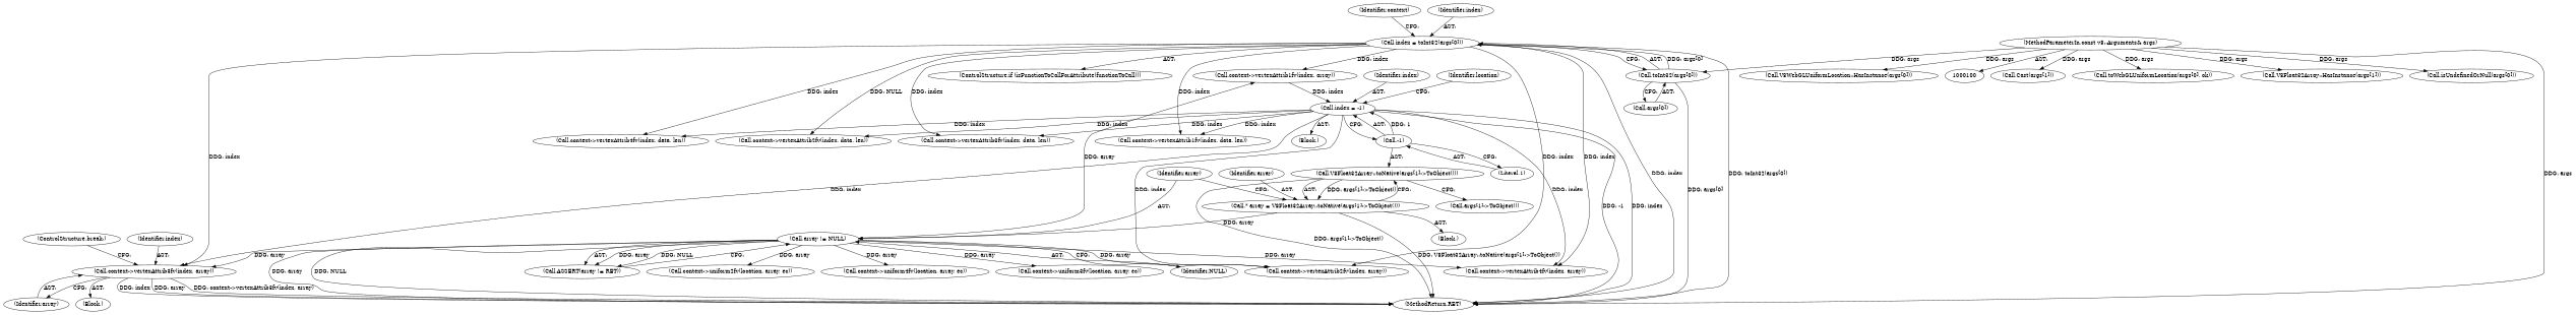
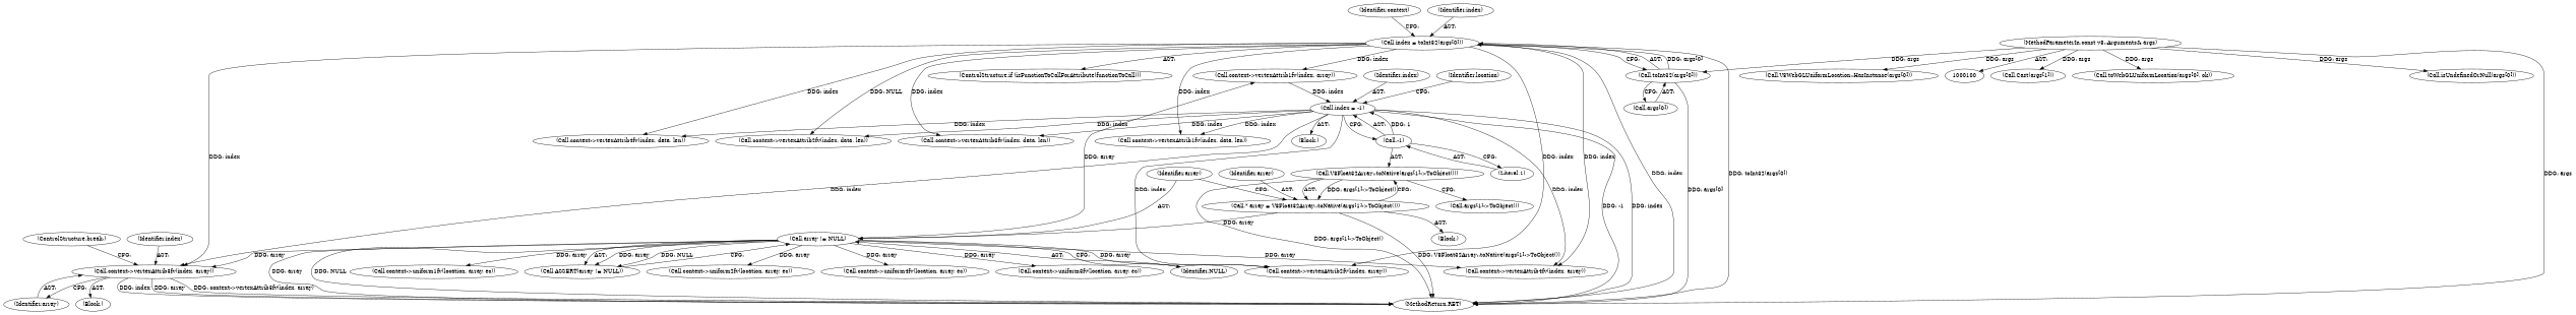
  digraph {
    n1 [label="(Call,context->vertexAttrib3fv(index, array))"]
    n2 [label="(MethodReturn,RET)"]
    n3 [label="(Block,)"]
    n4 [label="(Identifier,array)"]
    n5 [label="(Call,index = toInt32(args[0]))"]
    n6 [label="(Call,toInt32(args[0]))"]
    n7 [label="(Call,context->vertexAttrib2fv(index, array))"]
    n8 [label="(Call,context->vertexAttrib3fv(index, data, len))"]
    n9 [label="(Call,context->vertexAttrib1fv(index, array))"]
    n10 [label="(Call,context->vertexAttrib1fv(index, data, len))"]
    n11 [label="(Call,context->vertexAttrib4fv(index, data, len))"]
    n12 [label="(ControlStructure,if (isFunctionToCallForAttribute(functionToCall)))"]
    n13 [label="(Call,context->vertexAttrib4fv(index, array))"]
    n14 [label="(Call,context->vertexAttrib2fv(index, data, len))"]
    n15 [label="(Call,args[0])"]
    n16 [label="(Call,index = -1)"]
    n17 [label="(MethodParameterIn,const v8::Arguments& args)"]
    n18 [label="(Call,Cast(args[1]))"]
    n19 [label="(Call,toWebGLUniformLocation(args[0], ok))"]
-   n20 [label="(Call,V8Float32Array::HasInstance(args[1]))"]
    n21 [label="(Call,isUndefinedOrNull(args[0]))"]
    n22 [label="(Call,V8WebGLUniformLocation::HasInstance(args[0]))"]
    1000100
    n24 [label="(Call,-1)"]
    n25 [label="(Block,)"]
    n26 [label="(Literal,1)"]
    n27 [label="(Call,V8Float32Array::toNative(args[1]->ToObject()))"]
    n28 [label="(Call,array != NULL)"]
    n29 [label="(Call,context->uniform4fv(location, array, ec))"]
    n30 [label="(Call,context->uniform3fv(location, array, ec))"]
    n31 [label="(Identifier,NULL)"]
-   n33 [label="(Call,ASSERT(array != RET))"]
+   n32 [label="(Call,context->uniform1fv(location, array, ec))"]
+   n33 [label="(Call,ASSERT(array != NULL))"]
    n34 [label="(Call,context->uniform2fv(location, array, ec))"]
    n35 [label="(Call,* array = V8Float32Array::toNative(args[1]->ToObject()))"]
    n36 [label="(Block,)"]
    n37 [label="(Call,args[1]->ToObject())"]
    n38 [label="(Identifier,context)"]
    n39 [label="(Identifier,index)"]
    n40 [label="(ControlStructure,break;)"]
    n41 [label="(Identifier,array)"]
    n42 [label="(Identifier,index)"]
    n43 [label="(Identifier,index)"]
    n44 [label="(Identifier,location)"]
    n45 [label="(Identifier,array)"]
    n1 -> n2 [label="DDG: array"]
    n1 -> n2 [label="DDG: context->vertexAttrib3fv(index, array)"]
    n1 -> n2 [label="DDG: index"]
    n1 -> n3 [label="AST: "]
    n1 -> n4 [label="CFG: "]
    n4 -> n1 [label="AST: "]
    n5 -> n1 [label="DDG: index"]
    n5 -> n2 [label="DDG: index"]
    n5 -> n2 [label="DDG: toInt32(args[0])"]
    n5 -> n6 [label="CFG: "]
    n5 -> n7 [label="DDG: index"]
    n5 -> n8 [label="DDG: index"]
    n5 -> n9 [label="DDG: index"]
    n5 -> n10 [label="DDG: index"]
    n5 -> n11 [label="DDG: index"]
    n5 -> n12 [label="AST: "]
    n5 -> n13 [label="DDG: index"]
    n5 -> n14 [label="DDG: NULL"]
    n6 -> n2 [label="DDG: args[0]"]
    n6 -> n5 [label="AST: "]
    n6 -> n5 [label="DDG: args[0]"]
    n6 -> n15 [label="CFG: "]
    n9 -> n16 [label="DDG: index"]
    n15 -> n6 [label="AST: "]
    n16 -> n1 [label="DDG: index"]
    n16 -> n2 [label="DDG: -1"]
    n16 -> n2 [label="DDG: index"]
    n16 -> n7 [label="DDG: index"]
    n16 -> n8 [label="DDG: index"]
    n16 -> n10 [label="DDG: index"]
    n16 -> n11 [label="DDG: index"]
    n16 -> n13 [label="DDG: index"]
    n16 -> n14 [label="DDG: index"]
    n16 -> n24 [label="CFG: "]
    n16 -> n25 [label="AST: "]
    n17 -> n2 [label="DDG: args"]
    n17 -> n6 [label="DDG: args"]
    n17 -> n18 [label="DDG: args"]
    n17 -> n19 [label="DDG: args"]
-   n17 -> n20 [label="DDG: args"]
    n17 -> n21 [label="DDG: args"]
    n17 -> n22 [label="DDG: args"]
    n17 -> 1000100 [label="AST: "]
    n24 -> n16 [label="AST: "]
    n24 -> n16 [label="DDG: 1"]
    n24 -> n26 [label="CFG: "]
    n24 -> n27 [label="AST: "]
    n26 -> n24 [label="AST: "]
    n27 -> n2 [label="DDG: args[1]->ToObject()"]
    n27 -> n35 [label="AST: "]
    n27 -> n35 [label="DDG: args[1]->ToObject()"]
    n27 -> n37 [label="CFG: "]
    n28 -> n1 [label="DDG: array"]
    n28 -> n2 [label="DDG: array"]
    n28 -> n2 [label="DDG: NULL"]
    n28 -> n7 [label="DDG: array"]
    n28 -> n9 [label="DDG: array"]
    n28 -> n13 [label="DDG: array"]
    n28 -> n29 [label="DDG: array"]
    n28 -> n30 [label="DDG: array"]
    n28 -> n31 [label="CFG: "]
+   n28 -> n32 [label="DDG: array"]
    n28 -> n33 [label="AST: "]
    n28 -> n33 [label="DDG: array"]
    n28 -> n33 [label="DDG: NULL"]
    n28 -> n34 [label="DDG: array"]
    n31 -> n28 [label="AST: "]
    n33 -> n28 [label="CFG: "]
    n35 -> n2 [label="DDG: V8Float32Array::toNative(args[1]->ToObject())"]
    n35 -> n27 [label="CFG: "]
    n35 -> n28 [label="DDG: array"]
    n35 -> n36 [label="AST: "]
    n38 -> n5 [label="CFG: "]
    n39 -> n1 [label="AST: "]
    n40 -> n1 [label="CFG: "]
    n41 -> n35 [label="AST: "]
    n42 -> n16 [label="AST: "]
    n43 -> n5 [label="AST: "]
    n44 -> n16 [label="CFG: "]
    n45 -> n28 [label="AST: "]
    n45 -> n35 [label="CFG: "]
  }
